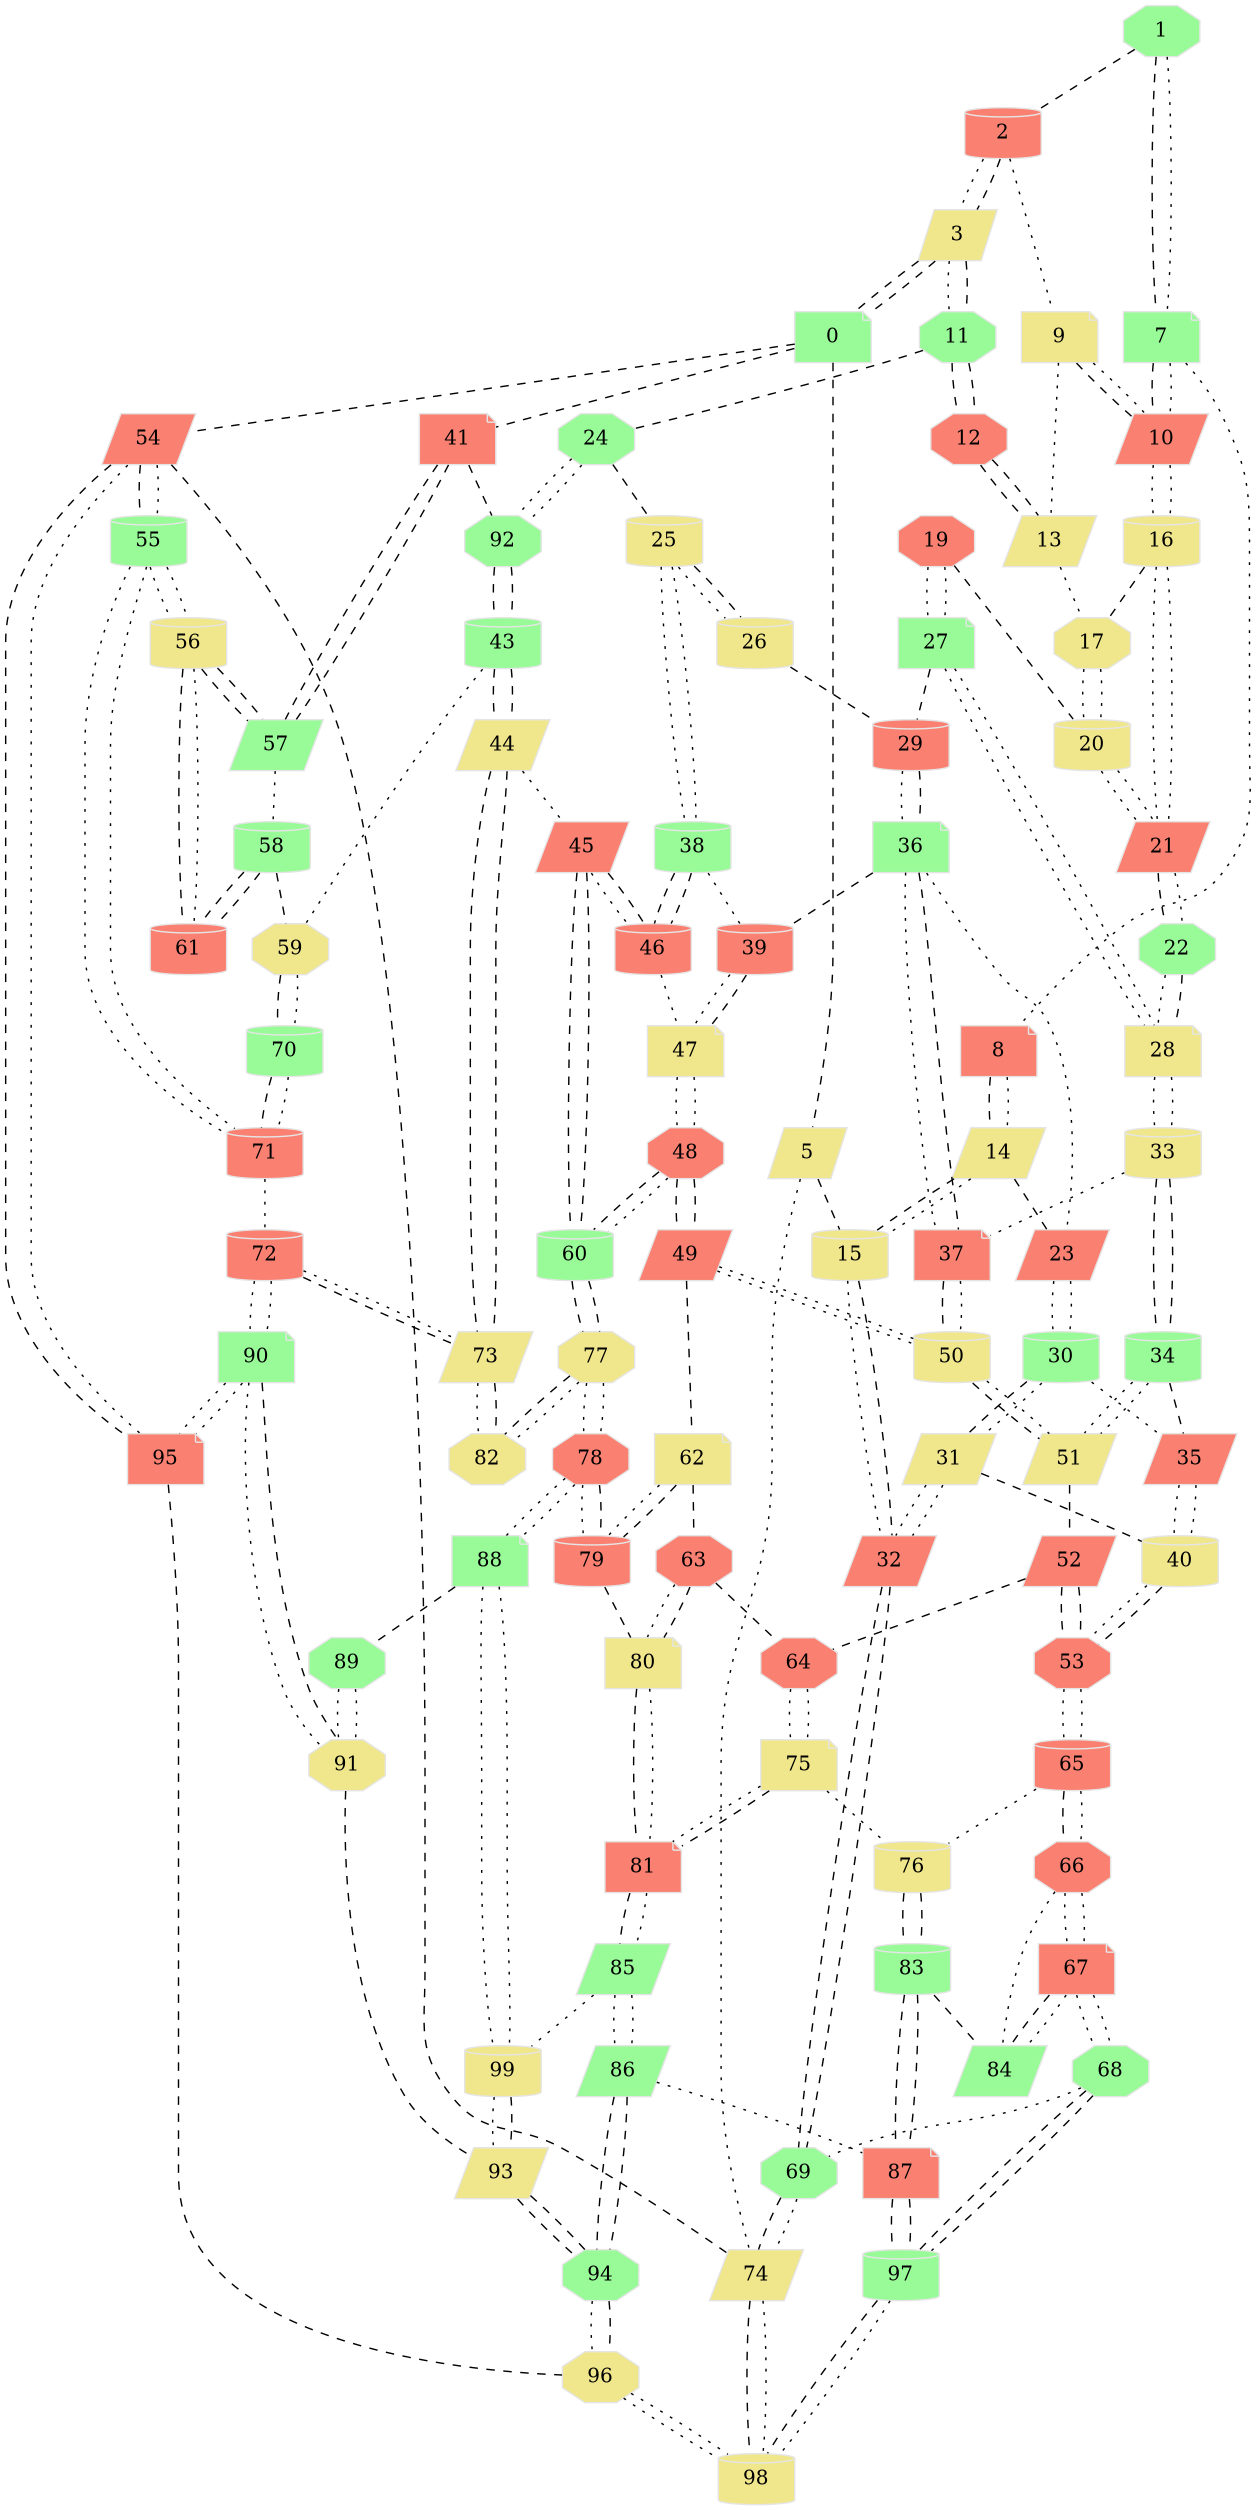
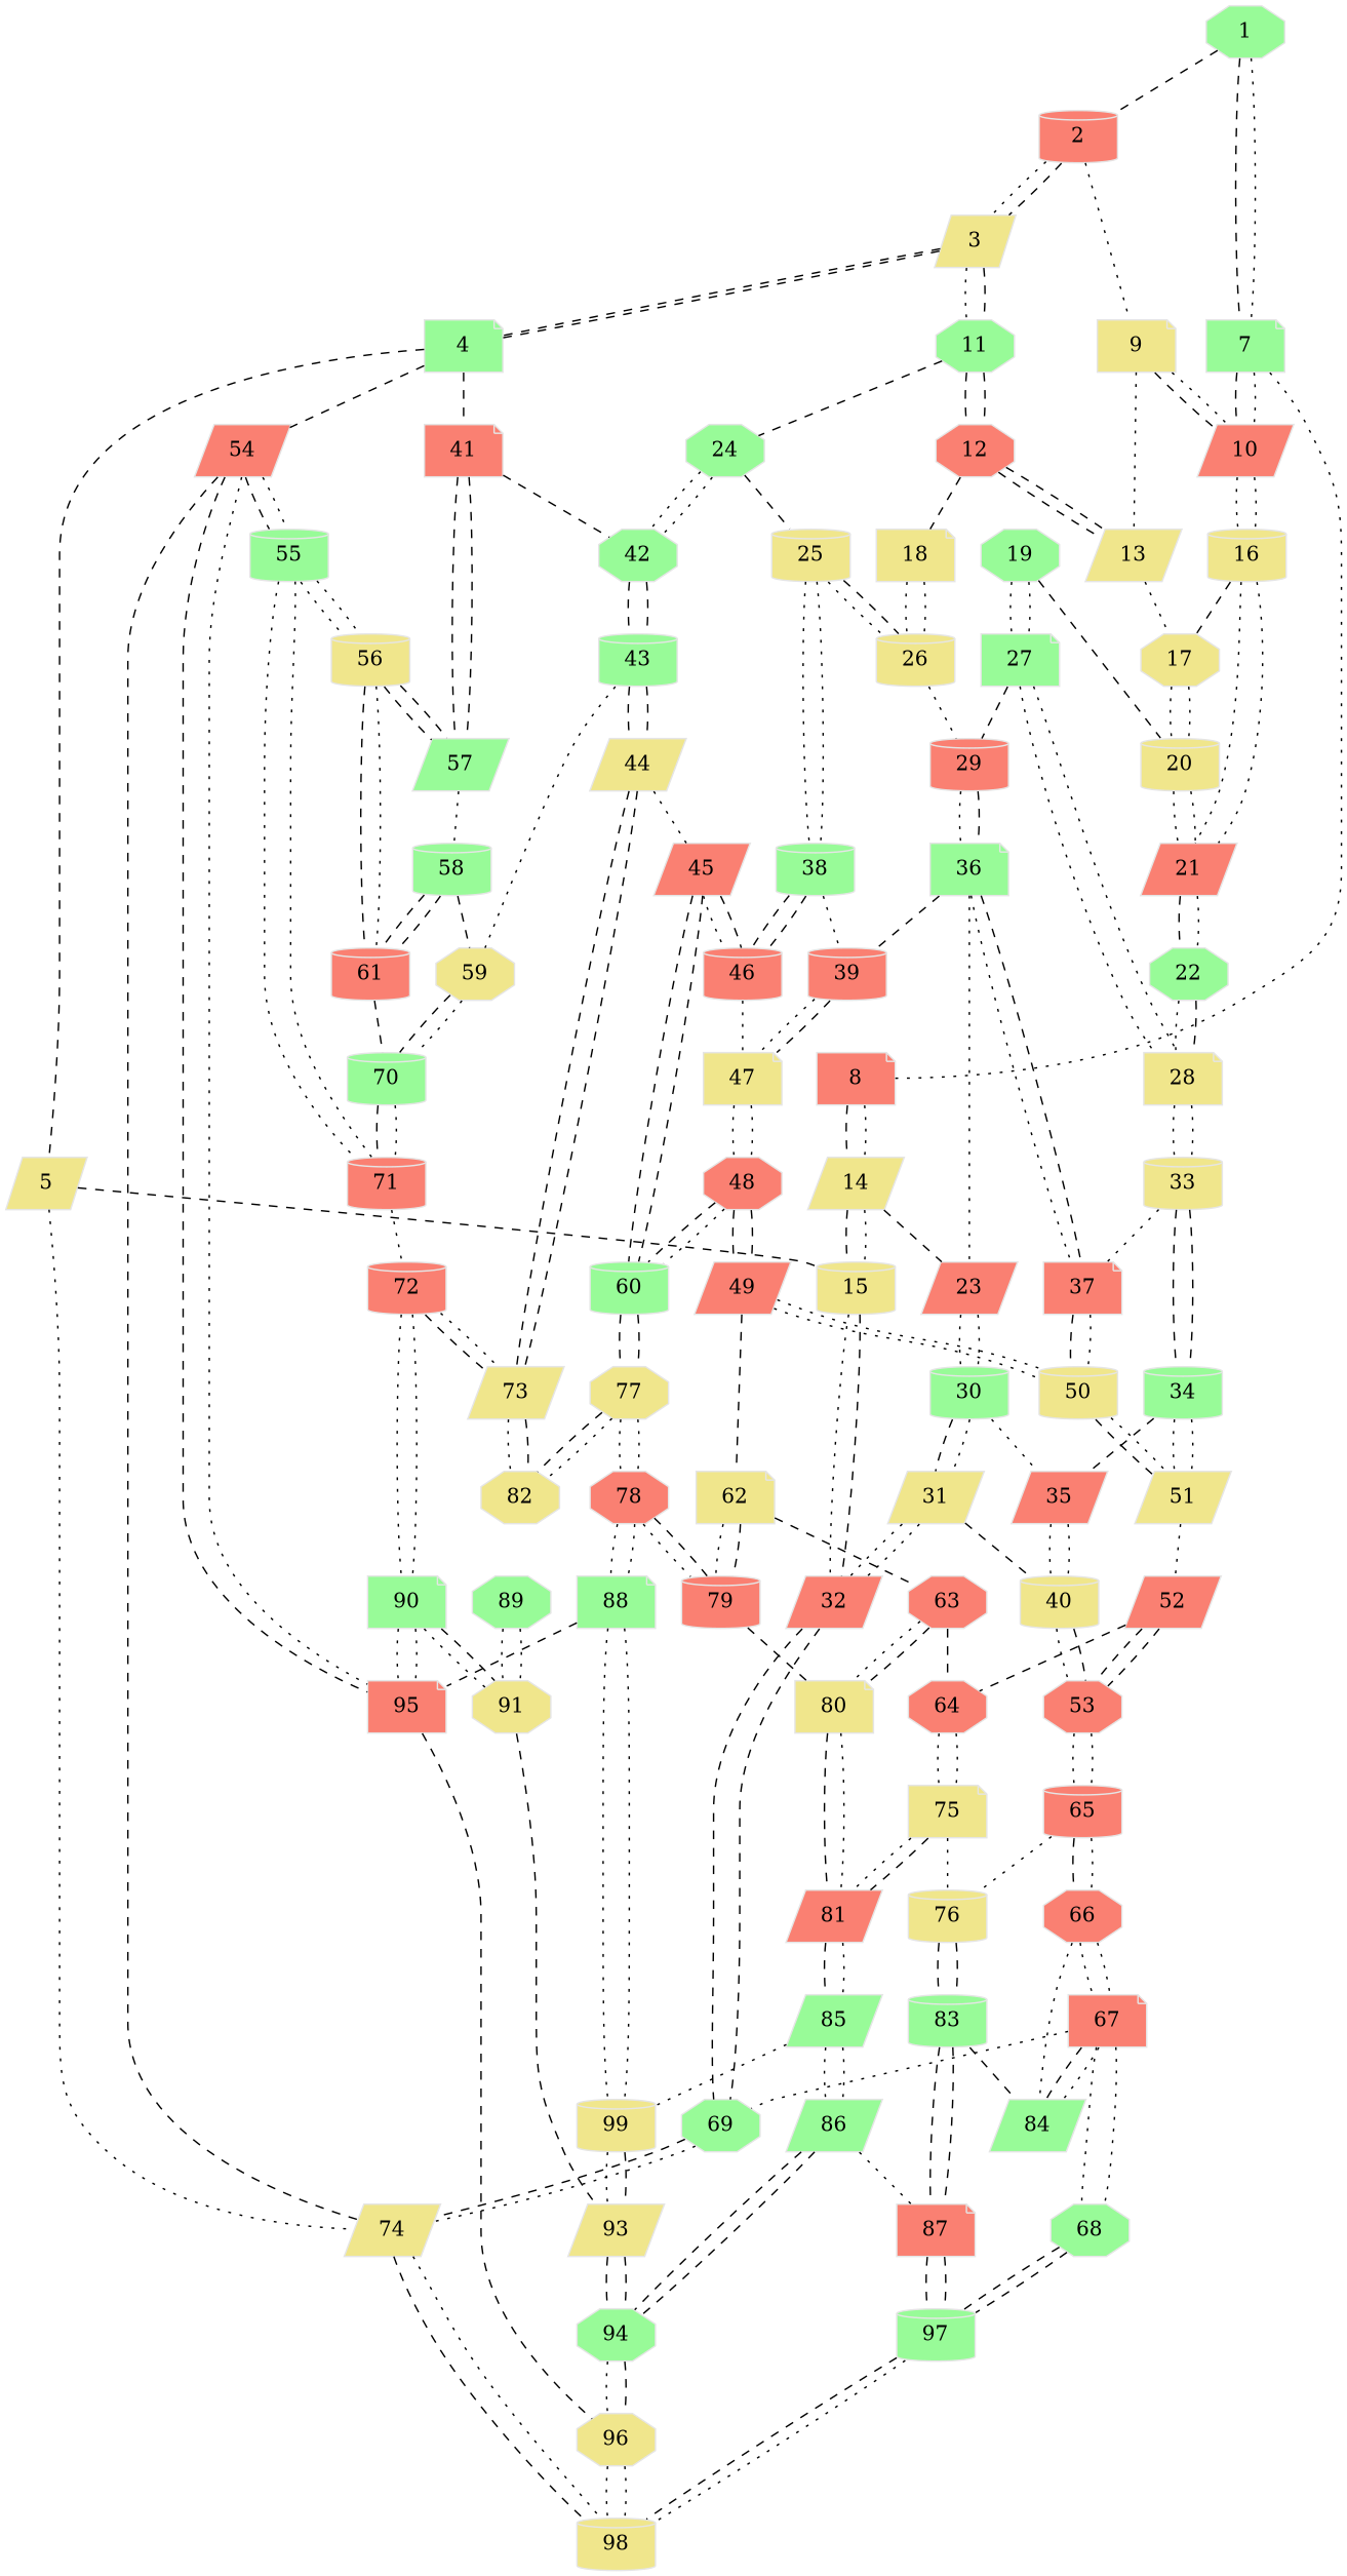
  graph {
    node [color=gray90 fillcolor=khaki shape=cylinder style=filled]
    edge [style=dotted]
    1 [fillcolor=palegreen shape=octagon]
    2 [fillcolor=salmon]
    7 [fillcolor=palegreen shape=note]
    3 [shape=parallelogram]
    9 [shape=note]
    8 [fillcolor=salmon shape=note]
    10 [fillcolor=salmon shape=parallelogram]
-   4 [fillcolor=palegreen shape=note label=0]
+   4 [fillcolor=palegreen shape=note]
    11 [fillcolor=palegreen shape=octagon]
    13 [shape=parallelogram]
    5 [shape=parallelogram]
    41 [fillcolor=salmon shape=note]
    54 [fillcolor=salmon shape=parallelogram]
    12 [fillcolor=salmon shape=octagon]
    24 [fillcolor=palegreen shape=octagon]
    15
    74 [shape=parallelogram]
-   42 [fillcolor=palegreen shape=octagon label=92]
+   42 [fillcolor=palegreen shape=octagon]
    57 [fillcolor=palegreen shape=parallelogram]
    55 [fillcolor=palegreen]
    95 [fillcolor=salmon shape=note]
    32 [fillcolor=salmon shape=parallelogram]
    98
    14 [shape=parallelogram]
    16
    23 [fillcolor=salmon shape=parallelogram]
    17 [shape=octagon]
    21 [fillcolor=salmon shape=parallelogram]
+   18 [shape=note]
    25
    26
    20
    30 [fillcolor=palegreen]
    69 [fillcolor=palegreen shape=octagon]
    22 [fillcolor=palegreen shape=octagon]
-   19 [fillcolor=salmon shape=octagon]
+   19 [fillcolor=palegreen shape=octagon]
    27 [fillcolor=palegreen shape=note]
    29 [fillcolor=salmon]
    28 [shape=note]
    33
    31 [shape=parallelogram]
    35 [fillcolor=salmon shape=parallelogram]
    38 [fillcolor=palegreen]
    43 [fillcolor=palegreen]
    39 [fillcolor=salmon]
    46 [fillcolor=salmon]
    36 [fillcolor=palegreen shape=note]
    34 [fillcolor=palegreen]
    37 [fillcolor=salmon shape=note]
    40
    53 [fillcolor=salmon shape=octagon]
    51 [shape=parallelogram]
    50
    52 [fillcolor=salmon shape=parallelogram]
    47 [shape=note]
    48 [fillcolor=salmon shape=octagon]
    65 [fillcolor=salmon]
    58 [fillcolor=palegreen]
    44 [shape=parallelogram]
    59 [shape=octagon]
    45 [fillcolor=salmon shape=parallelogram]
    73 [shape=parallelogram]
    70 [fillcolor=palegreen]
    60 [fillcolor=palegreen]
    82 [shape=octagon]
    77 [shape=octagon]
    49 [fillcolor=salmon shape=parallelogram]
    62 [shape=note]
    63 [fillcolor=salmon shape=octagon]
    79 [fillcolor=salmon]
    64 [fillcolor=salmon shape=octagon]
    75 [shape=note]
    66 [fillcolor=salmon shape=octagon]
    76
    56
    71 [fillcolor=salmon]
    96 [shape=octagon]
    61 [fillcolor=salmon]
    72 [fillcolor=salmon]
    78 [fillcolor=salmon shape=octagon]
    80 [shape=note]
-   81 [fillcolor=salmon shape=note]
+   81 [fillcolor=salmon shape=parallelogram]
    67 [fillcolor=salmon shape=note]
    84 [fillcolor=palegreen shape=parallelogram]
    83 [fillcolor=palegreen]
    68 [fillcolor=palegreen shape=octagon]
    97 [fillcolor=palegreen]
    90 [fillcolor=palegreen shape=note]
    91 [shape=octagon]
    85 [fillcolor=palegreen shape=parallelogram]
    87 [fillcolor=salmon shape=note]
    88 [fillcolor=palegreen shape=note]
    n93 [label=99]
    89 [fillcolor=palegreen shape=octagon]
    86 [fillcolor=palegreen shape=parallelogram]
    94 [fillcolor=palegreen shape=octagon]
    93 [shape=parallelogram]
    1 -- 2 [style=dashed]
    1 -- 7 [style=dashed]
    1 -- 7
    2 -- 3
    2 -- 3 [style=dashed]
    2 -- 9
    7 -- 8
    7 -- 10 [style=dashed]
    7 -- 10
    3 -- 4 [style=dashed]
    3 -- 4 [style=dashed]
    3 -- 11
    3 -- 11 [style=dashed]
    9 -- 10 [style=dashed]
    9 -- 10
    9 -- 13
    8 -- 14 [style=dashed]
    8 -- 14
    10 -- 16
    10 -- 16
    4 -- 5 [style=dashed]
    4 -- 41 [style=dashed]
    4 -- 54 [style=dashed]
    11 -- 12 [style=dashed]
    11 -- 12 [style=dashed]
    11 -- 24 [style=dashed]
    13 -- 17
    5 -- 15 [style=dashed]
    5 -- 74
    41 -- 42 [style=dashed]
    41 -- 57 [style=dashed]
    41 -- 57 [style=dashed]
    54 -- 74 [style=dashed]
    54 -- 55 [style=dashed]
    54 -- 55
    54 -- 95 [style=dashed]
    54 -- 95
    12 -- 13 [style=dashed]
    12 -- 13 [style=dashed]
+   12 -- 18 [style=dashed]
    24 -- 42
    24 -- 42
    24 -- 25 [style=dashed]
    15 -- 32
    15 -- 32 [style=dashed]
    74 -- 98 [style=dashed]
    74 -- 98
    42 -- 43 [style=dashed]
    42 -- 43 [style=dashed]
    57 -- 58
    55 -- 56
    55 -- 56
    55 -- 71
    55 -- 71
    95 -- 96 [style=dashed]
    32 -- 69 [style=dashed]
    32 -- 69 [style=dashed]
    14 -- 15 [style=dashed]
    14 -- 15
    14 -- 23 [style=dashed]
    16 -- 17 [style=dashed]
    16 -- 21
    16 -- 21
    23 -- 30
    23 -- 30
    17 -- 20
    17 -- 20
    21 -- 22 [style=dashed]
    21 -- 22
+   18 -- 26
+   18 -- 26
    25 -- 26
    25 -- 26 [style=dashed]
    25 -- 38
    25 -- 38
-   26 -- 29 [style=dashed]
+   26 -- 29
    20 -- 21
    20 -- 21
    30 -- 31 [style=dashed]
    30 -- 31
    30 -- 35
    69 -- 74 [style=dashed]
    69 -- 74
    22 -- 28
    22 -- 28 [style=dashed]
    19 -- 20 [style=dashed]
    19 -- 27
    19 -- 27
    27 -- 29 [style=dashed]
    27 -- 28
    27 -- 28
    29 -- 36
    29 -- 36 [style=dashed]
    28 -- 33
    28 -- 33
    33 -- 34 [style=dashed]
    33 -- 34 [style=dashed]
    33 -- 37
    31 -- 32
    31 -- 32
    31 -- 40 [style=dashed]
    35 -- 40
    35 -- 40
    38 -- 39
    38 -- 46 [style=dashed]
    38 -- 46 [style=dashed]
    43 -- 44 [style=dashed]
    43 -- 44 [style=dashed]
    43 -- 59
    39 -- 47
    39 -- 47 [style=dashed]
    46 -- 47
    36 -- 23
    36 -- 39 [style=dashed]
    36 -- 37
    36 -- 37 [style=dashed]
    34 -- 35 [style=dashed]
    34 -- 51
    34 -- 51
    37 -- 50 [style=dashed]
    37 -- 50
    40 -- 53
    40 -- 53 [style=dashed]
    53 -- 65
    53 -- 65
-   51 -- 52 [style=dashed]
+   51 -- 52
    50 -- 51 [style=dashed]
    50 -- 51
    52 -- 53 [style=dashed]
    52 -- 53 [style=dashed]
    52 -- 64 [style=dashed]
    47 -- 48
    47 -- 48
    48 -- 60 [style=dashed]
    48 -- 60
    48 -- 49 [style=dashed]
    48 -- 49 [style=dashed]
    65 -- 66 [style=dashed]
    65 -- 66
    65 -- 76
    58 -- 59 [style=dashed]
    58 -- 61 [style=dashed]
    58 -- 61 [style=dashed]
    44 -- 45
    44 -- 73 [style=dashed]
    44 -- 73 [style=dashed]
    59 -- 70 [style=dashed]
    59 -- 70
    45 -- 46
    45 -- 46 [style=dashed]
    45 -- 60 [style=dashed]
    45 -- 60 [style=dashed]
    73 -- 82
    73 -- 82 [style=dashed]
    70 -- 71 [style=dashed]
    70 -- 71
    60 -- 77 [style=dashed]
    60 -- 77 [style=dashed]
    77 -- 82 [style=dashed]
    77 -- 82
    77 -- 78
    77 -- 78
    49 -- 50
    49 -- 50
    49 -- 62 [style=dashed]
    62 -- 63 [style=dashed]
    62 -- 79
    62 -- 79 [style=dashed]
    63 -- 64 [style=dashed]
    63 -- 80
    63 -- 80 [style=dashed]
    79 -- 80 [style=dashed]
    64 -- 75
    64 -- 75
    75 -- 76
    75 -- 81
    75 -- 81 [style=dashed]
    66 -- 67
    66 -- 67
    66 -- 84
    76 -- 83 [style=dashed]
    76 -- 83 [style=dashed]
    56 -- 57 [style=dashed]
    56 -- 57 [style=dashed]
    56 -- 61 [style=dashed]
    56 -- 61
    71 -- 72
    96 -- 98
    96 -- 98
+   61 -- 70 [style=dashed]
    72 -- 73 [style=dashed]
    72 -- 73
    72 -- 90
    72 -- 90
    78 -- 79
    78 -- 79 [style=dashed]
    78 -- 88
    78 -- 88
    80 -- 81 [style=dashed]
    80 -- 81
    81 -- 85 [style=dashed]
    81 -- 85
    67 -- 84 [style=dashed]
    67 -- 84
    67 -- 68
    67 -- 68
    83 -- 84 [style=dashed]
    83 -- 87 [style=dashed]
    83 -- 87 [style=dashed]
-   68 -- 69
+   67 -- 69
    68 -- 97 [style=dashed]
    68 -- 97 [style=dashed]
    97 -- 98 [style=dashed]
    97 -- 98
    90 -- 95
    90 -- 95
    90 -- 91
    90 -- 91 [style=dashed]
    91 -- 93 [style=dashed]
    85 -- n93
    85 -- 86
    85 -- 86
    87 -- 97 [style=dashed]
    87 -- 97 [style=dashed]
    88 -- n93
    88 -- n93
-   88 -- 89 [style=dashed]
+   88 -- 95 [style=dashed]
    n93 -- 93
    n93 -- 93 [style=dashed]
    89 -- 91
    89 -- 91
    86 -- 87
    86 -- 94 [style=dashed]
    86 -- 94 [style=dashed]
    94 -- 96
    94 -- 96 [style=dashed]
    93 -- 94 [style=dashed]
    93 -- 94 [style=dashed]
  }
